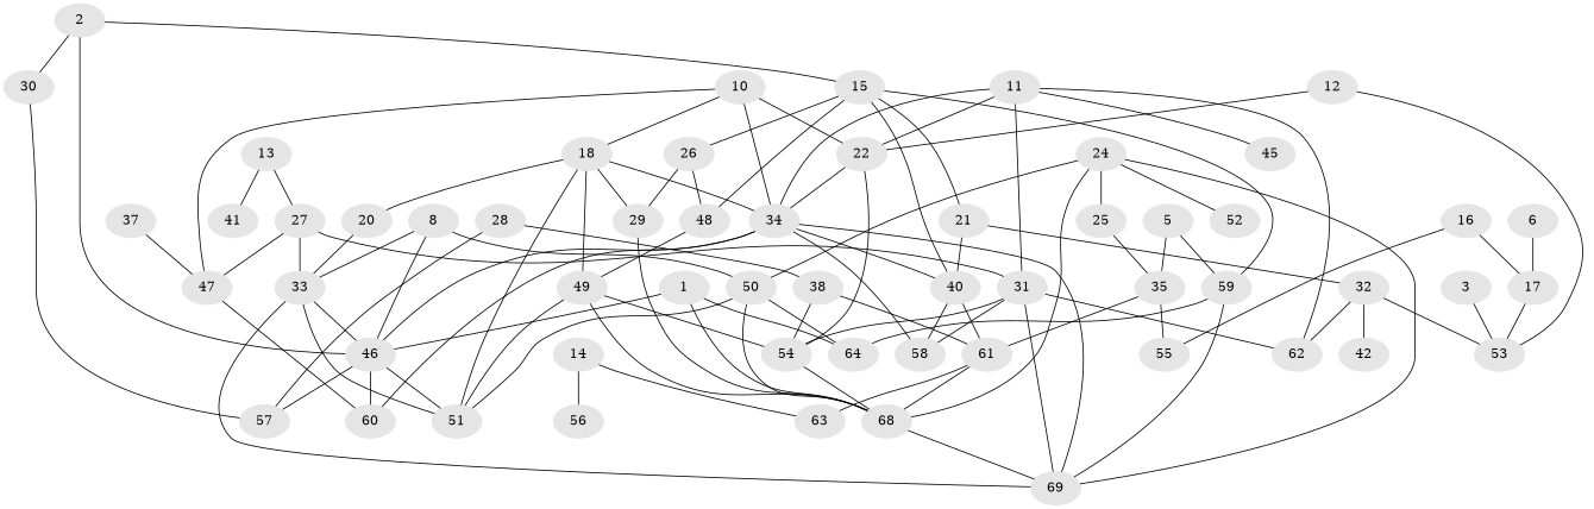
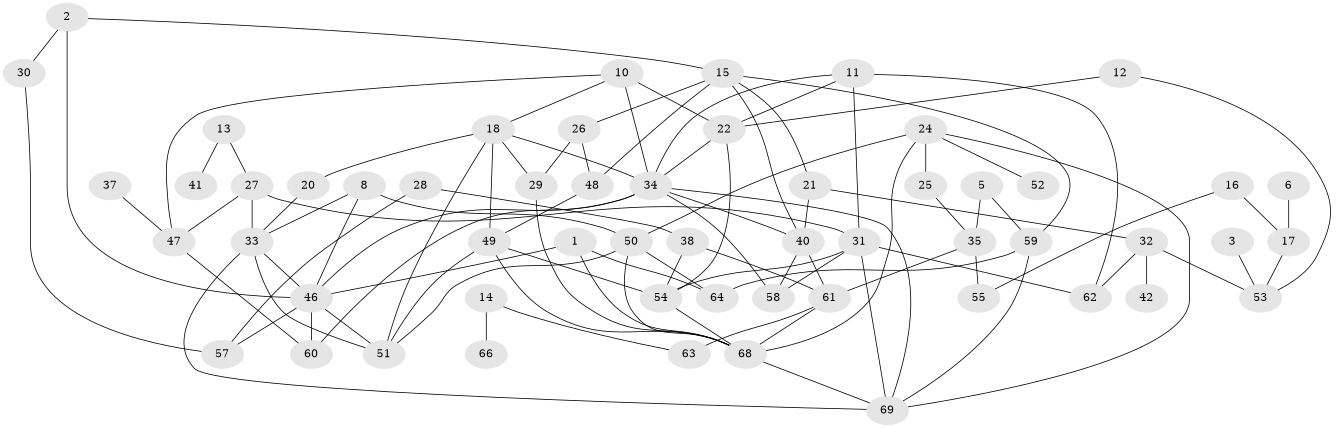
  graph {
    node [color=gray90 style=filled]
    edge [weight=1.0]
    1
    46
    64
    68
    51
    57
    60
    69
    2
    15
    30
    59
    21
    26
    40
    48
    3
    53
    5
    35
    55
    61
    6
    17
    8
    33
    50
    10
    18
    22
    34
    47
    20
    29
    49
    54
    58
    11
    31
-   45
    62
    12
    13
    27
    41
    14
    63
-   66 [label=56]
+   66
    32
    16
    42
    24
    25
    52
    28
    38
    37
    1 -- 46
    1 -- 64
    1 -- 68
    46 -- 51
    46 -- 57
    46 -- 60
    68 -- 69
    2 -- 46
    2 -- 15
    2 -- 30
    15 -- 59
    15 -- 21
    15 -- 26
    15 -- 40
    15 -- 48
    30 -- 57
    59 -- 64
    59 -- 69
    21 -- 40
    21 -- 32
    26 -- 48
    26 -- 29
    40 -- 61
    40 -- 58
    48 -- 49
    3 -- 53
    5 -- 59
    5 -- 35
    35 -- 55
    35 -- 61
    61 -- 68 [weight=2.0]
    61 -- 63 [weight=2.0]
    6 -- 17
    17 -- 53
    8 -- 46
    8 -- 33
    8 -- 50
    33 -- 46
    33 -- 51
    33 -- 69
    50 -- 64
    50 -- 68
    50 -- 51
    10 -- 18
    10 -- 22
    10 -- 34 [weight=2.0]
    10 -- 47
    18 -- 51
    18 -- 34
    18 -- 20
    18 -- 29
    18 -- 49 [weight=2.0]
    22 -- 34
    22 -- 54
    34 -- 46
    34 -- 60
    34 -- 69
    34 -- 40
    34 -- 58
    47 -- 60
    20 -- 33
    29 -- 68
    49 -- 68
    49 -- 51
    49 -- 54 [weight=2.0]
    54 -- 68
    11 -- 22
    11 -- 34
    11 -- 31
-   11 -- 45
    11 -- 62
    31 -- 69
    31 -- 54
    31 -- 58
    31 -- 62
    12 -- 53
    12 -- 22
    13 -- 27
    13 -- 41
    27 -- 33 [weight=2.0]
    27 -- 47
    27 -- 31
    14 -- 63
    14 -- 66
    32 -- 53
    32 -- 62
    32 -- 42
    16 -- 55
    16 -- 17
    24 -- 68
    24 -- 69
    24 -- 50
    24 -- 25
    24 -- 52
    25 -- 35
    28 -- 57
    28 -- 38
    38 -- 61
    38 -- 54
    37 -- 47
  }
